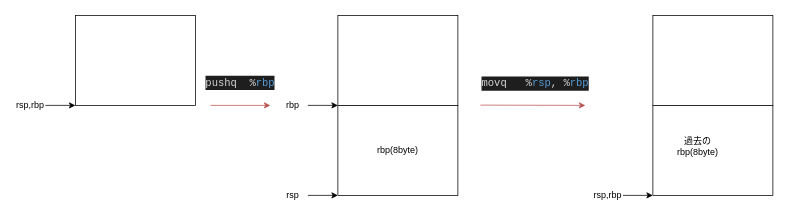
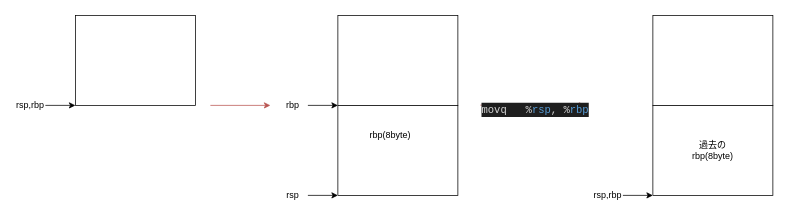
  <mxCell id="0" />
  <mxCell id="1" parent="0" />
  <mxCell id="2" value="" style="rounded=0;whiteSpace=wrap;html=1;" vertex="1" parent="1"><mxGeometry x="100" y="20" width="160" height="120" as="geometry" /></mxCell>
  <mxCell id="3" value="" style="endArrow=classic;html=1;" edge="1" parent="1"><mxGeometry width="50" height="50" relative="1" as="geometry"><mxPoint x="60" y="140" as="sourcePoint" /><mxPoint x="100" y="140" as="targetPoint" /></mxGeometry></mxCell>
  <mxCell id="4" value="rsp,rbp" style="text;html=1;strokeColor=none;fillColor=none;align=center;verticalAlign=middle;whiteSpace=wrap;rounded=0;" vertex="1" parent="1"><mxGeometry y="130" width="40" height="20" as="geometry" x="20" /></mxCell>
  <mxCell id="5" value="" style="endArrow=classic;html=1;fillColor=#f8cecc;strokeColor=#b85450;" edge="1" parent="1"><mxGeometry width="50" height="50" relative="1" as="geometry"><mxPoint x="280" y="140" as="sourcePoint" /><mxPoint x="360" y="140" as="targetPoint" /></mxGeometry></mxCell>
- <mxCell id="6" value="&lt;div style=&quot;color: rgb(212 , 212 , 212) ; background-color: rgb(30 , 30 , 30) ; font-family: &amp;#34;consolas&amp;#34; , &amp;#34;courier new&amp;#34; , monospace ; font-size: 14px ; line-height: 19px&quot;&gt;pushq&amp;nbsp;&amp;nbsp;%&lt;span style=&quot;color: #569cd6&quot;&gt;rbp&lt;/span&gt;&lt;/div&gt;" style="text;html=1;strokeColor=none;fillColor=none;align=center;verticalAlign=middle;whiteSpace=wrap;rounded=0;" vertex="1" parent="1"><mxGeometry x="270" y="100" width="100" height="20" as="geometry" /></mxCell>
  <mxCell id="7" value="" style="endArrow=classic;html=1;fillColor=#f8cecc;strokeColor=#b85450;" edge="1" parent="1"><mxGeometry width="50" height="50" relative="1" as="geometry"><mxPoint x="640" y="139.66" as="sourcePoint" /><mxPoint x="780" y="140" as="targetPoint" /></mxGeometry></mxCell>
- <mxCell id="8" value="&lt;div style=&quot;color: rgb(212, 212, 212); background-color: rgb(30, 30, 30); font-family: consolas, &amp;quot;courier new&amp;quot;, monospace; font-weight: normal; font-size: 14px; line-height: 19px;&quot;&gt;&lt;div&gt;&lt;span style=&quot;color: #d4d4d4&quot;&gt;movq&lt;/span&gt;&lt;span style=&quot;color: #d4d4d4&quot;&gt;&amp;nbsp;&amp;nbsp;&amp;nbsp;%&lt;/span&gt;&lt;span style=&quot;color: #569cd6&quot;&gt;rsp&lt;/span&gt;&lt;span style=&quot;color: #d4d4d4&quot;&gt;, %&lt;/span&gt;&lt;span style=&quot;color: #569cd6&quot;&gt;rbp&lt;/span&gt;&lt;/div&gt;&lt;/div&gt;" style="text;whiteSpace=wrap;html=1;" vertex="1" parent="1"><mxGeometry x="640" y="95" width="160" height="30" as="geometry" /></mxCell>
+ <mxCell id="8" value="&lt;div style=&quot;color: rgb(212, 212, 212); background-color: rgb(30, 30, 30); font-family: consolas, &amp;quot;courier new&amp;quot;, monospace; font-weight: normal; font-size: 14px; line-height: 19px;&quot;&gt;&lt;div&gt;&lt;span style=&quot;color: #d4d4d4&quot;&gt;movq&lt;/span&gt;&lt;span style=&quot;color: #d4d4d4&quot;&gt;&amp;nbsp;&amp;nbsp;&amp;nbsp;%&lt;/span&gt;&lt;span style=&quot;color: #569cd6&quot;&gt;rsp&lt;/span&gt;&lt;span style=&quot;color: #d4d4d4&quot;&gt;, %&lt;/span&gt;&lt;span style=&quot;color: #569cd6&quot;&gt;rbp&lt;/span&gt;&lt;/div&gt;&lt;/div&gt;" style="text;whiteSpace=wrap;html=1;" vertex="1" parent="1"><mxGeometry x="640" y="130" width="160" height="30" as="geometry" /></mxCell>
  <mxCell id="9" value="" style="rounded=0;whiteSpace=wrap;html=1;" vertex="1" parent="1"><mxGeometry x="450" y="20" width="160" height="120" as="geometry" /></mxCell>
  <mxCell id="10" value="" style="endArrow=classic;html=1;" edge="1" parent="1"><mxGeometry width="50" height="50" relative="1" as="geometry"><mxPoint x="410" y="140" as="sourcePoint" /><mxPoint x="450" y="140" as="targetPoint" /></mxGeometry></mxCell>
  <mxCell id="11" value="rbp" style="text;html=1;strokeColor=none;fillColor=none;align=center;verticalAlign=middle;whiteSpace=wrap;rounded=0;" vertex="1" parent="1"><mxGeometry x="370" y="130" width="40" height="20" as="geometry" /></mxCell>
  <mxCell id="12" value="" style="rounded=0;whiteSpace=wrap;html=1;" vertex="1" parent="1"><mxGeometry x="450" y="140" width="160" height="120" as="geometry" /></mxCell>
- <mxCell id="13" value="rbp(8byte)" style="text;html=1;strokeColor=none;fillColor=none;align=center;verticalAlign=middle;whiteSpace=wrap;rounded=0;" vertex="1" parent="1"><mxGeometry x="490" y="190" width="80" height="20" as="geometry" /></mxCell>
+ <mxCell id="13" value="rbp(8byte)" style="text;html=1;strokeColor=none;fillColor=none;align=center;verticalAlign=middle;whiteSpace=wrap;rounded=0;" vertex="1" parent="1"><mxGeometry x="480" y="170" width="80" height="20" as="geometry" /></mxCell>
  <mxCell id="14" value="" style="rounded=0;whiteSpace=wrap;html=1;" vertex="1" parent="1"><mxGeometry x="870" y="20" width="160" height="120" as="geometry" /></mxCell>
  <mxCell id="15" value="" style="rounded=0;whiteSpace=wrap;html=1;" vertex="1" parent="1"><mxGeometry x="870" y="140" width="160" height="120" as="geometry" /></mxCell>
- <mxCell id="16" value="過去の&lt;br&gt;rbp(8byte)" style="text;html=1;strokeColor=none;fillColor=none;align=center;verticalAlign=middle;whiteSpace=wrap;rounded=0;" vertex="1" parent="1"><mxGeometry x="890" y="185" width="80" height="20" as="geometry" /></mxCell>
+ <mxCell id="16" value="過去の&lt;br&gt;rbp(8byte)" style="text;html=1;strokeColor=none;fillColor=none;align=center;verticalAlign=middle;whiteSpace=wrap;rounded=0;" vertex="1" parent="1"><mxGeometry x="910" y="190" width="80" height="20" as="geometry" /></mxCell>
  <mxCell id="17" value="" style="endArrow=classic;html=1;" edge="1" parent="1"><mxGeometry width="50" height="50" relative="1" as="geometry"><mxPoint x="830" y="260" as="sourcePoint" /><mxPoint x="870" y="260" as="targetPoint" /></mxGeometry></mxCell>
  <mxCell id="18" value="rsp,rbp" style="text;html=1;strokeColor=none;fillColor=none;align=center;verticalAlign=middle;whiteSpace=wrap;rounded=0;" vertex="1" parent="1"><mxGeometry x="790" y="250" width="40" height="20" as="geometry" /></mxCell>
  <mxCell id="19" value="" style="endArrow=classic;html=1;" edge="1" parent="1"><mxGeometry width="50" height="50" relative="1" as="geometry"><mxPoint x="410" y="260" as="sourcePoint" /><mxPoint x="450" y="260" as="targetPoint" /></mxGeometry></mxCell>
  <mxCell id="20" value="rsp" style="text;html=1;strokeColor=none;fillColor=none;align=center;verticalAlign=middle;whiteSpace=wrap;rounded=0;" vertex="1" parent="1"><mxGeometry x="370" y="250" width="40" height="20" as="geometry" /></mxCell>
